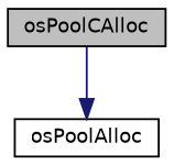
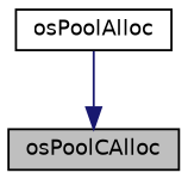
  digraph {
    rankdir=TB
    node [color=black fontname=Helvetica fontsize=10 shape=record style=filled]
    n1 [fillcolor=grey75 fontcolor=black height=0.2 label=osPoolCAlloc width=0.4]
    n2 [fillcolor=white height=0.2 label=osPoolAlloc width=0.4]
-   n1 -> n2 [color=midnightblue fontname=Helvetica fontsize=10 labelfontname=Helvetica labelfontsize=10 style=solid]
+   n2 -> n1 [color=midnightblue fontname=Helvetica fontsize=10 labelfontname=Helvetica labelfontsize=10 style=solid]
  }
